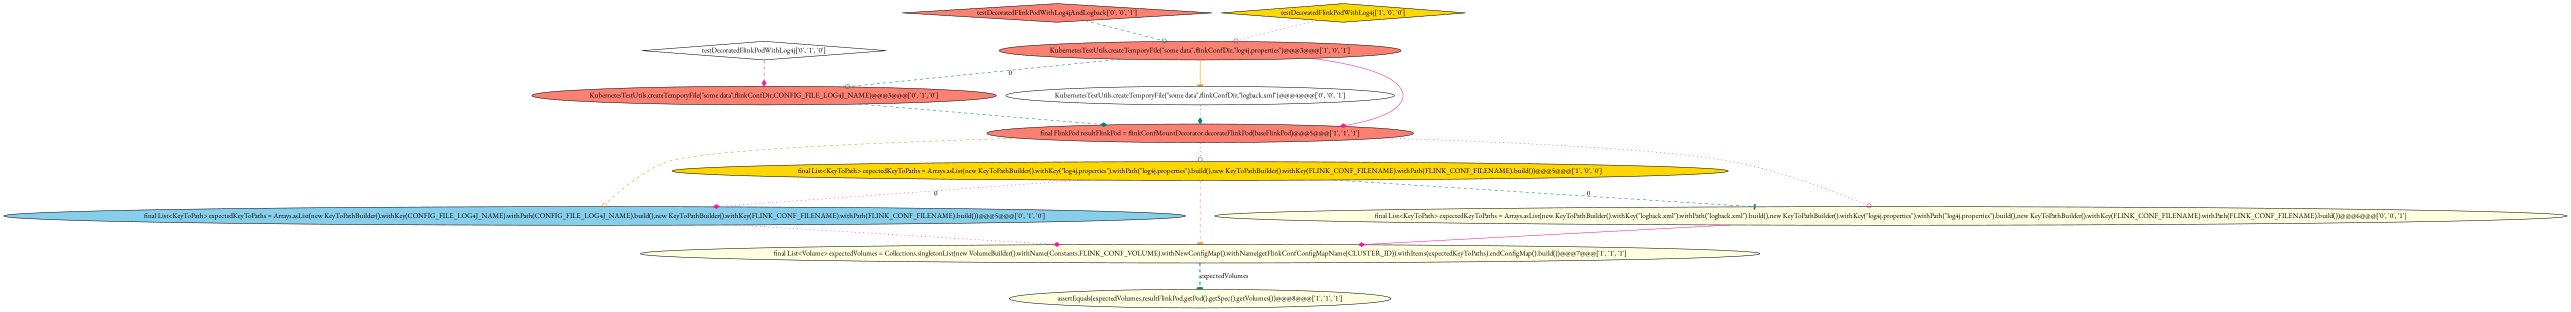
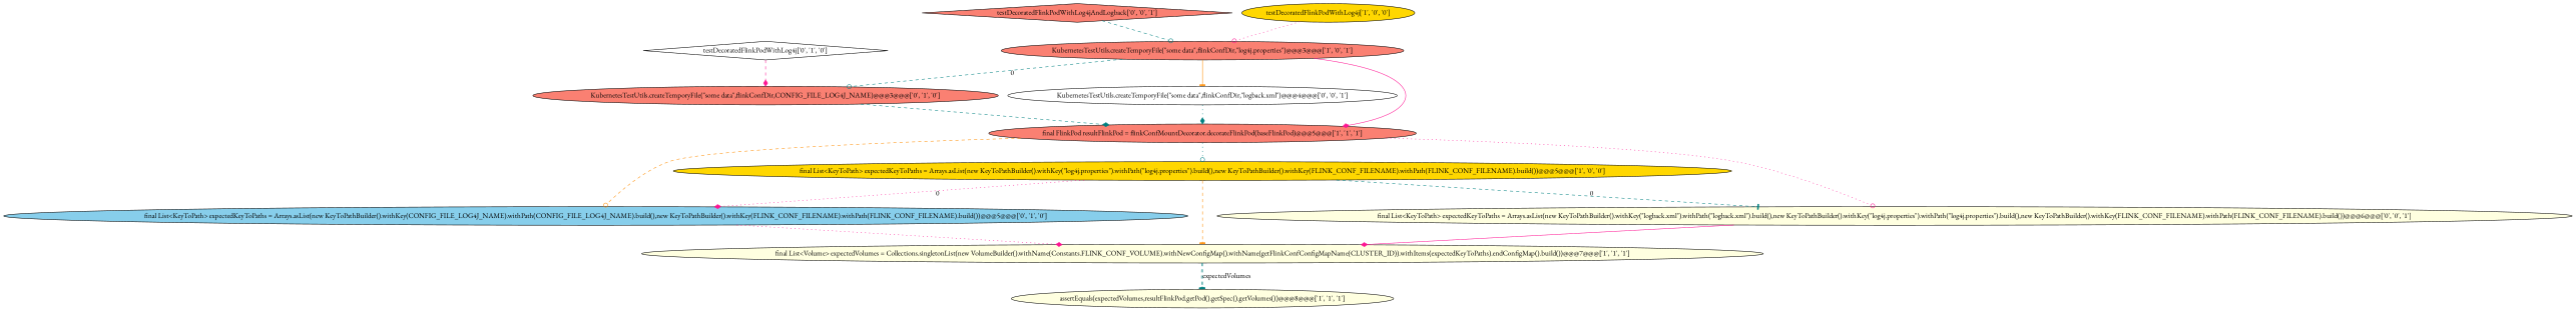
  digraph {
    fontname="EB Garamond"
    node [fillcolor=salmon shape=ellipse style=filled fontname="EB Garamond"]
    edge [style=dashed color=teal arrowhead=diamond fontname="EB Garamond"]
    n1 [fillcolor=gold label="final List<KeyToPath> expectedKeyToPaths = Arrays.asList(new KeyToPathBuilder().withKey(\"log4j.properties\").withPath(\"log4j.properties\").build(),new KeyToPathBuilder().withKey(FLINK_CONF_FILENAME).withPath(FLINK_CONF_FILENAME).build())@@@5@@@['1', '0', '0']"]
    n2 [fillcolor=lightyellow label="final List<KeyToPath> expectedKeyToPaths = Arrays.asList(new KeyToPathBuilder().withKey(\"logback.xml\").withPath(\"logback.xml\").build(),new KeyToPathBuilder().withKey(\"log4j.properties\").withPath(\"log4j.properties\").build(),new KeyToPathBuilder().withKey(FLINK_CONF_FILENAME).withPath(FLINK_CONF_FILENAME).build())@@@6@@@['0', '0', '1']"]
    n3 [fillcolor=lightyellow label="final List<Volume> expectedVolumes = Collections.singletonList(new VolumeBuilder().withName(Constants.FLINK_CONF_VOLUME).withNewConfigMap().withName(getFlinkConfConfigMapName(CLUSTER_ID)).withItems(expectedKeyToPaths).endConfigMap().build())@@@7@@@['1', '1', '1']"]
    n4 [fillcolor=skyblue label="final List<KeyToPath> expectedKeyToPaths = Arrays.asList(new KeyToPathBuilder().withKey(CONFIG_FILE_LOG4J_NAME).withPath(CONFIG_FILE_LOG4J_NAME).build(),new KeyToPathBuilder().withKey(FLINK_CONF_FILENAME).withPath(FLINK_CONF_FILENAME).build())@@@5@@@['0', '1', '0']"]
    n5 [fillcolor=lightyellow label="assertEquals(expectedVolumes,resultFlinkPod.getPod().getSpec().getVolumes())@@@8@@@['1', '1', '1']"]
    n6 [fillcolor=white label="testDecoratedFlinkPodWithLog4j['0', '1', '0']" shape=diamond]
    n7 [label="KubernetesTestUtils.createTemporyFile(\"some data\",flinkConfDir,CONFIG_FILE_LOG4J_NAME)@@@3@@@['0', '1', '0']"]
    n8 [label="final FlinkPod resultFlinkPod = flinkConfMountDecorator.decorateFlinkPod(baseFlinkPod)@@@5@@@['1', '1', '1']"]
    n9 [label="testDecoratedFlinkPodWithLog4jAndLogback['0', '0', '1']" shape=diamond]
    n10 [label="KubernetesTestUtils.createTemporyFile(\"some data\",flinkConfDir,\"log4j.properties\")@@@3@@@['1', '0', '1']"]
    n11 [fillcolor=white label="KubernetesTestUtils.createTemporyFile(\"some data\",flinkConfDir,\"logback.xml\")@@@4@@@['0', '0', '1']"]
-   n12 [fillcolor=gold label="testDecoratedFlinkPodWithLog4j['1', '0', '0']" shape=diamond]
+   n12 [fillcolor=gold label="testDecoratedFlinkPodWithLog4j['1', '0', '0']"]
    n1 -> n2 [label=0 arrowhead=tee]
    n1 -> n3 [color=darkorange arrowhead=tee]
    n1 -> n4 [label=0 style=dotted color=deeppink]
    n2 -> n3 [style=solid color=deeppink]
    n3 -> n5 [arrowhead=tee]
    n3 -> n5 [label=expectedVolumes arrowhead=tee]
    n4 -> n3 [style=dotted color=deeppink]
    n6 -> n7 [color=deeppink]
    n7 -> n8
    n8 -> n1 [style=dotted arrowhead=odot]
    n8 -> n2 [style=dotted color=deeppink arrowhead=odot]
    n8 -> n4 [color=darkorange arrowhead=odot]
    n9 -> n10 [arrowhead=odot]
    n10 -> n7 [label=0 arrowhead=odot]
    n10 -> n8 [style=solid color=deeppink]
    n10 -> n11 [style=solid color=darkorange arrowhead=tee]
    n11 -> n8 [style=dotted]
    n12 -> n10 [style=dotted color=deeppink arrowhead=odot]
  }
